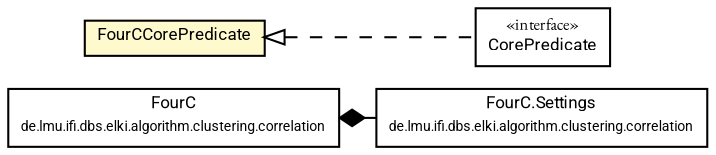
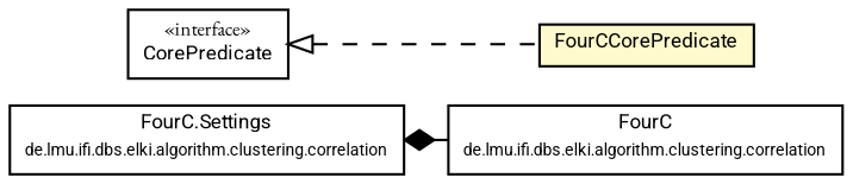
  digraph {
    fontname="EB Garamond"
    nodesep=0.15
    rankdir=LR
    ranksep=0.25
    node [fontcolor=black fontname="EB Garamond" fontsize=8 margin=0 shape=plaintext]
    edge [color=black dir=back fontname="EB Garamond" fontsize=7 labelfontname=Roboto labelfontsize=7]
    n1 [height=0 label=<<table title="de.lmu.ifi.dbs.elki.algorithm.clustering.correlation.FourC" border="0" cellborder="1" cellspacing="0" cellpadding="2" href="../correlation/FourC.html" target="_parent"> 		<tr><td><table border="0" cellspacing="0" cellpadding="1"> 		<tr><td align="center" balign="center"> <font face="Roboto">FourC</font> </td></tr> 		<tr><td align="center" balign="center"> <font face="Roboto" point-size="7.0">de.lmu.ifi.dbs.elki.algorithm.clustering.correlation</font> </td></tr> 		</table></td></tr> 		</table>> width=0]
    n2 [height=0 label=<<table title="de.lmu.ifi.dbs.elki.algorithm.clustering.correlation.FourC.Settings" border="0" cellborder="1" cellspacing="0" cellpadding="2" href="../correlation/FourC.Settings.html" target="_parent"> 		<tr><td><table border="0" cellspacing="0" cellpadding="1"> 		<tr><td align="center" balign="center"> <font face="Roboto">FourC.Settings</font> </td></tr> 		<tr><td align="center" balign="center"> <font face="Roboto" point-size="7.0">de.lmu.ifi.dbs.elki.algorithm.clustering.correlation</font> </td></tr> 		</table></td></tr> 		</table>> width=0]
    n3 [height=0 label=<<table title="de.lmu.ifi.dbs.elki.algorithm.clustering.gdbscan.FourCCorePredicate" border="0" cellborder="1" cellspacing="0" cellpadding="2" bgcolor="lemonChiffon" href="FourCCorePredicate.html" target="_parent"> 		<tr><td><table border="0" cellspacing="0" cellpadding="1"> 		<tr><td align="center" balign="center"> <font face="Roboto">FourCCorePredicate</font> </td></tr> 		</table></td></tr> 		</table>> width=0]
    n4 [height=0 label=<<table title="de.lmu.ifi.dbs.elki.algorithm.clustering.gdbscan.CorePredicate" border="0" cellborder="1" cellspacing="0" cellpadding="2" href="CorePredicate.html" target="_parent"> 		<tr><td><table border="0" cellspacing="0" cellpadding="1"> 		<tr><td align="center" balign="center"> &#171;interface&#187; </td></tr> 		<tr><td align="center" balign="center"> <font face="Roboto">CorePredicate</font> </td></tr> 		</table></td></tr> 		</table>> width=0]
-   n1 -> n2 [arrowhead=none arrowtail=diamond weight=6]
-   n3 -> n4 [arrowtail=empty style=dashed weight=9]
+   n2 -> n1 [arrowhead=none arrowtail=diamond weight=6]
+   n4 -> n3 [arrowtail=empty style=dashed weight=9]
  }
